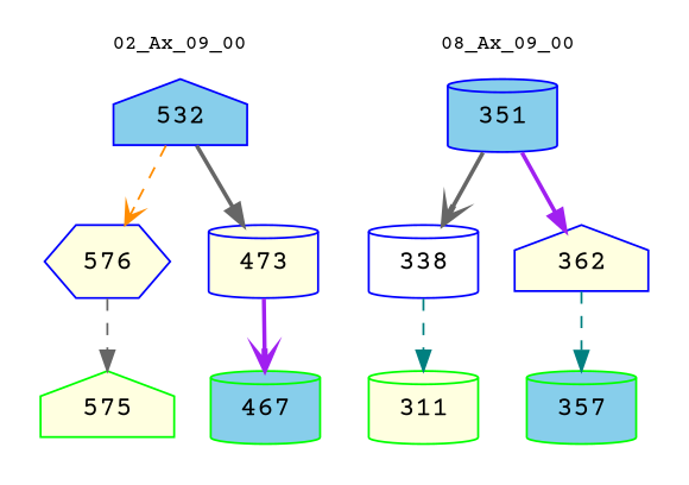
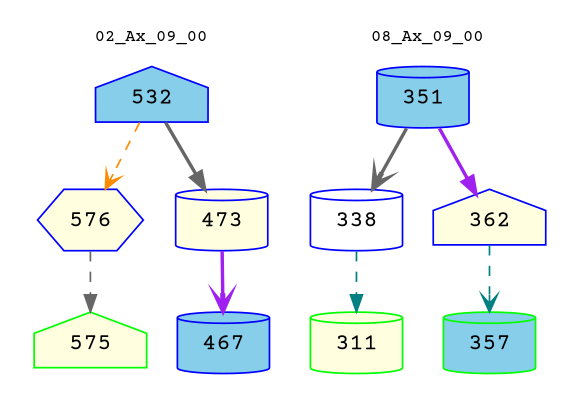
  digraph {
    fontname="Courier Prime"
    node [color=blue fillcolor=lightyellow fontname="Courier Prime" shape=cylinder style=filled]
    edge [arrowhead=normal color=gray40 fontname="Courier Prime" style=dashed]
    n1 [fillcolor=skyblue label=532 shape=house]
    n2 [label=576 shape=hexagon]
    n3 [label=473]
    n4 [color=green label=575 shape=house]
-   n5 [color=green fillcolor=skyblue label=467]
+   n5 [fillcolor=skyblue label=467]
    n6 [fillcolor=skyblue label=351]
    n7 [fillcolor=white label=338]
    n8 [label=362 shape=house]
    n9 [color=green label=311]
    n10 [color=green fillcolor=skyblue label=357]
    subgraph cluster_1 {
      color=white
      fontsize=10
      label="02_Ax_09_00"
      n1
      n2
      n3
      n4
      n5
    }
    subgraph cluster_2 {
      color=white
      fontsize=10
      label="08_Ax_09_00"
      n6
      n7
      n8
      n9
      n10
    }
    n1 -> n2 [arrowhead=vee color=darkorange]
    n1 -> n3 [style=bold]
    n2 -> n4
    n3 -> n5 [arrowhead=vee color=purple style=bold]
    n6 -> n7 [arrowhead=vee style=bold]
    n6 -> n8 [color=purple style=bold]
    n7 -> n9 [color=teal]
-   n8 -> n10 [color=teal]
+   n8 -> n10 [arrowhead=vee color=teal]
  }
